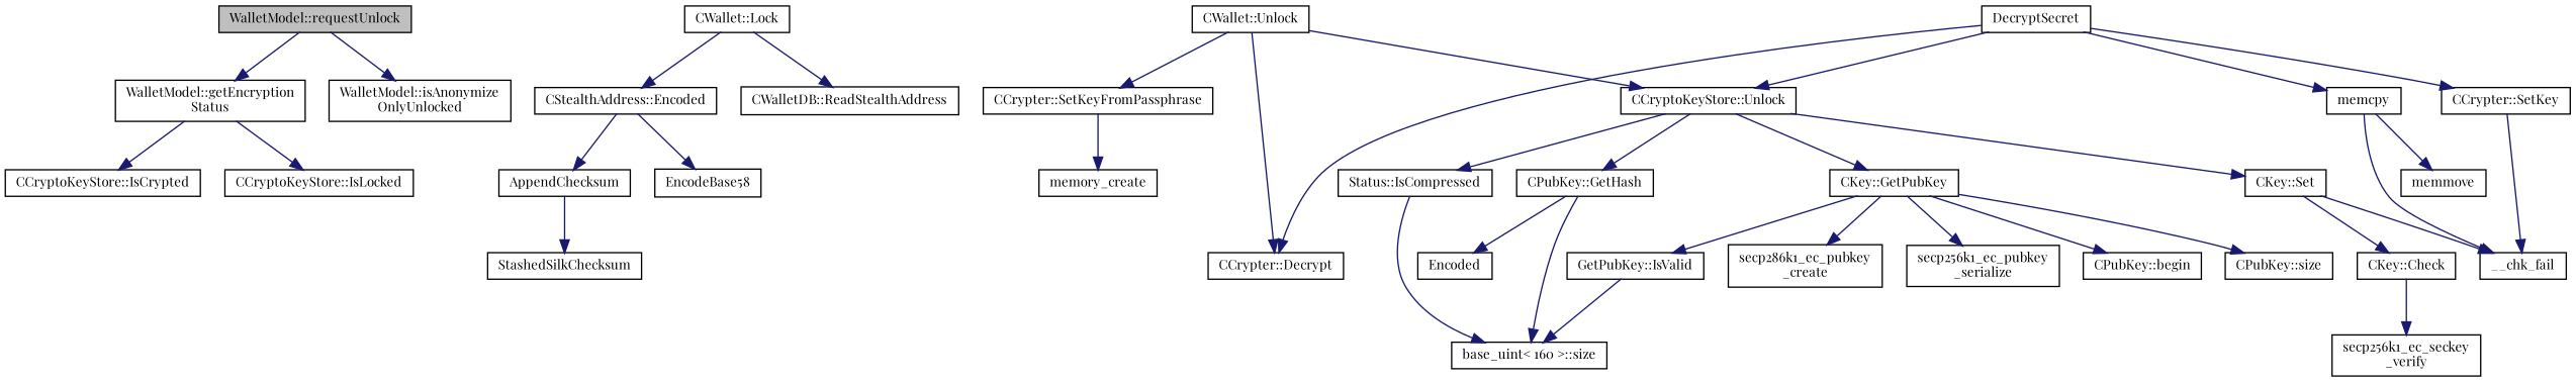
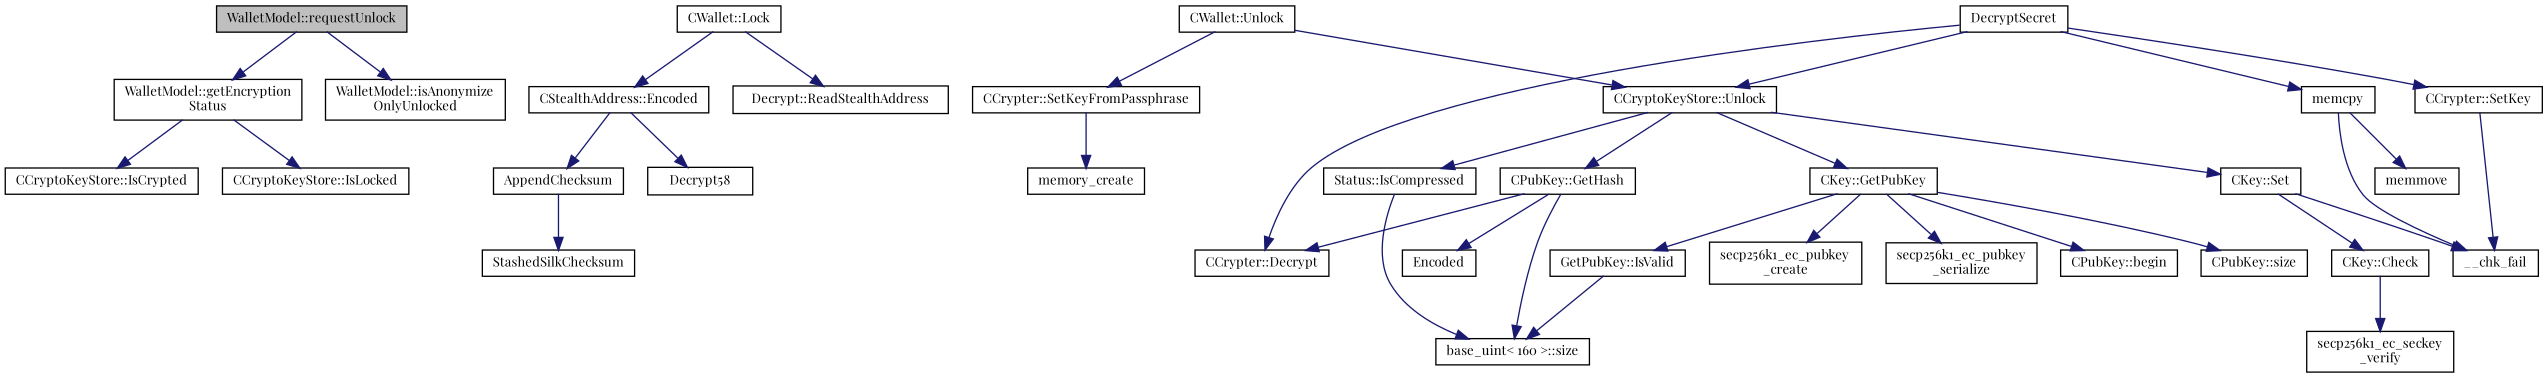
  digraph {
    fontname="Playfair Display"
    rankdir=TB
    node [color=black fillcolor=white fontname="Playfair Display" fontsize=10 shape=record style=filled]
    edge [color=midnightblue fontname="Playfair Display" fontsize=10 labelfontname=Helvetica labelfontsize=10 style=solid]
    n1 [fillcolor=grey75 fontcolor=black height=0.2 label="WalletModel::requestUnlock" width=0.4]
    n2 [height=0.2 label="WalletModel::getEncryption\lStatus" width=0.4]
    n3 [height=0.2 label="WalletModel::isAnonymize\lOnlyUnlocked" width=0.4]
    n4 [height=0.2 label="CCryptoKeyStore::IsCrypted" width=0.4]
    n5 [height=0.2 label="CCryptoKeyStore::IsLocked" width=0.4]
    n6 [height=0.2 label="CWallet::Lock" width=0.4]
    n7 [height=0.2 label="CStealthAddress::Encoded" width=0.4]
-   n8 [height=0.2 label="CWalletDB::ReadStealthAddress" width=0.4]
+   n8 [height=0.2 label="Decrypt::ReadStealthAddress" width=0.4]
    n9 [height=0.2 label="CWallet::Unlock" width=0.4]
    n10 [height=0.2 label="CCrypter::SetKeyFromPassphrase" width=0.4]
    n11 [height=0.2 label="CCrypter::Decrypt" width=0.4]
    n12 [height=0.2 label="CCryptoKeyStore::Unlock" width=0.4]
    n13 [height=0.2 label=AppendChecksum width=0.4]
-   n14 [height=0.2 label=EncodeBase58 width=0.4]
+   n14 [height=0.2 label=Decrypt58 width=0.4]
    n15 [height=0.2 label=StashedSilkChecksum width=0.4]
    n16 [height=0.2 label=memory_create width=0.4]
    n17 [height=0.2 label="CPubKey::GetHash" width=0.4]
    n18 [height=0.2 label="CKey::Set" width=0.4]
    n19 [height=0.2 label="Status::IsCompressed" width=0.4]
    n20 [height=0.2 label="CKey::GetPubKey" width=0.4]
    n21 [height=0.2 label=DecryptSecret width=0.4]
    n22 [height=0.2 label=memcpy width=0.4]
    n23 [height=0.2 label="CCrypter::SetKey" width=0.4]
    n24 [height=0.2 label=Encoded width=0.4]
    n25 [height=0.2 label="base_uint\< 160 \>::size" width=0.4]
    n26 [height=0.2 label=__chk_fail width=0.4]
    n27 [height=0.2 label="CKey::Check" width=0.4]
-   n28 [height=0.2 label="secp286k1_ec_pubkey\l_create" width=0.4]
+   n28 [height=0.2 label="secp256k1_ec_pubkey\l_create" width=0.4]
    n29 [height=0.2 label="secp256k1_ec_pubkey\l_serialize" width=0.4]
    n30 [height=0.2 label="CPubKey::begin" width=0.4]
    n31 [height=0.2 label="CPubKey::size" width=0.4]
    n32 [height=0.2 label="GetPubKey::IsValid" width=0.4]
    n33 [height=0.2 label=memmove width=0.4]
    n34 [height=0.2 label="secp256k1_ec_seckey\l_verify" width=0.4]
    n1 -> n2
    n1 -> n3
    n2 -> n4
    n2 -> n5
    n6 -> n7
    n6 -> n8
    n7 -> n13
    n7 -> n14
    n9 -> n10
-   n9 -> n11
+   n17 -> n11
    n9 -> n12
    n10 -> n16
    n12 -> n17
    n12 -> n18
    n12 -> n19
    n12 -> n20
    n13 -> n15
    n17 -> n24
    n17 -> n25
    n18 -> n26
    n18 -> n27
    n19 -> n25
    n20 -> n28
    n20 -> n29
    n20 -> n30
    n20 -> n31
    n20 -> n32
    n21 -> n11
    n21 -> n12
    n21 -> n22
    n21 -> n23
    n22 -> n26
    n22 -> n33
    n23 -> n26
    n27 -> n34
    n32 -> n25
  }
